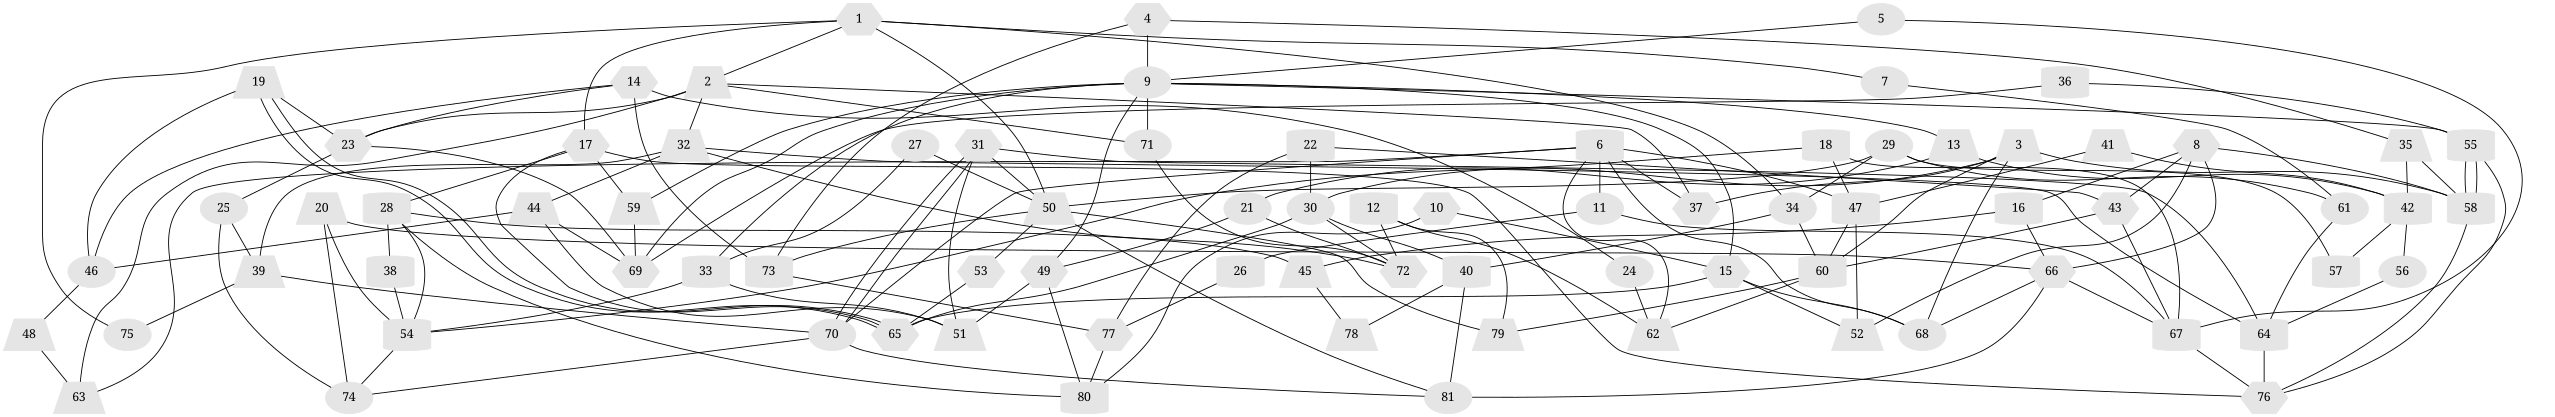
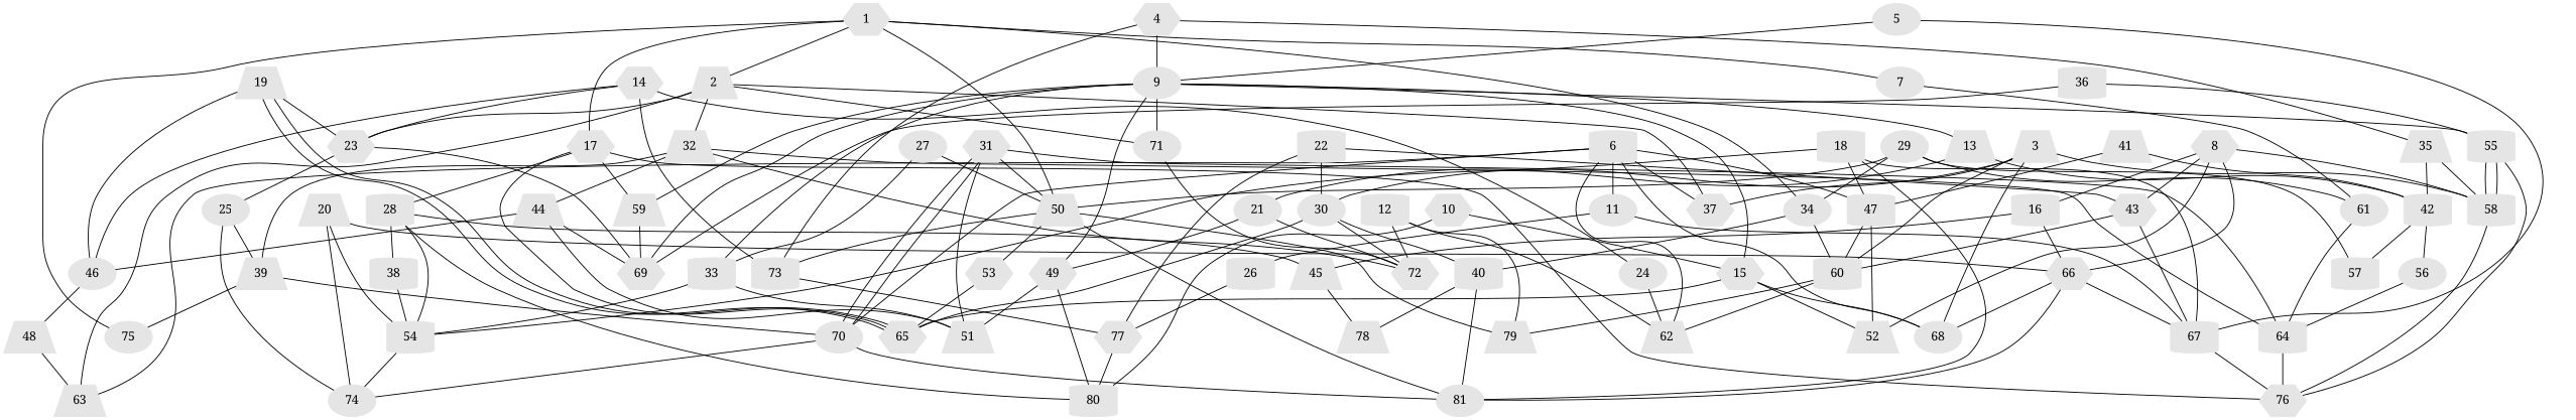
  graph {
    fontname="Noto Serif"
    node [color=gray90 fontname="Noto Serif" shape=cylinder style=filled]
    edge [fontname="Noto Serif"]
    1 [shape=hexagon]
    2 [shape=trapezium]
    7 [shape=ellipse]
    17 [shape=hexagon]
    34 [shape=ellipse]
    50 [shape=trapezium]
    75 [shape=ellipse]
    23 [shape=hexagon]
    32 [shape=trapezium]
    37 [shape=hexagon]
    71 [shape=ellipse]
    63 [shape=trapezium]
    61 [shape=ellipse]
    59 [shape=trapezium]
    65 [shape=hexagon]
    28
    76 [shape=hexagon]
    60
    40
    73
    79 [shape=trapezium]
    81 [shape=ellipse]
    53 [shape=hexagon]
    69 [shape=hexagon]
    25 [shape=ellipse]
    72 [shape=hexagon]
    39 [shape=trapezium]
    64
    44 [shape=trapezium]
    3 [shape=trapezium]
    30 [shape=ellipse]
    58
    68 [shape=ellipse]
    62 [shape=trapezium]
    4 [shape=hexagon]
    9 [shape=ellipse]
    35 [shape=trapezium]
    13 [shape=trapezium]
    15 [shape=hexagon]
    33
    49 [shape=hexagon]
    55
    42
    77 [shape=hexagon]
    5 [shape=ellipse]
    67
    6
    11 [shape=ellipse]
    47
    70 [shape=ellipse]
    26
    52 [shape=trapezium]
    74 [shape=ellipse]
    8 [shape=hexagon]
    16
    43 [shape=hexagon]
    66 [shape=hexagon]
    45 [shape=trapezium]
    21 [shape=ellipse]
    54
    51 [shape=trapezium]
    80
    10 [shape=hexagon]
    12
    57
    56 [shape=ellipse]
    14 [shape=hexagon]
    24 [shape=ellipse]
    46 [shape=ellipse]
    48 [shape=trapezium]
    78 [shape=trapezium]
    38
    18
    19 [shape=trapezium]
    20 [shape=trapezium]
    22
    27 [shape=ellipse]
    29 [shape=ellipse]
    31 [shape=hexagon]
    36
    41 [shape=trapezium]
    1 -- 2
    1 -- 7
    1 -- 17
    1 -- 34
    1 -- 50
    1 -- 75
    2 -- 23
    2 -- 32
    2 -- 37
    2 -- 71
    2 -- 63
    7 -- 61
    17 -- 59
    17 -- 65
    17 -- 28
    17 -- 76
    34 -- 60
    34 -- 40
    50 -- 73
    50 -- 79
    50 -- 81
    50 -- 53
    23 -- 69
    23 -- 25
    32 -- 72
    32 -- 39
    32 -- 64
    32 -- 44
    71 -- 72
    61 -- 64
    59 -- 69
    28 -- 45
    28 -- 54
    28 -- 80
    28 -- 38
    60 -- 79
    60 -- 62
    40 -- 81
    40 -- 78
    73 -- 77
    53 -- 65
    25 -- 39
    25 -- 74
    39 -- 75
    39 -- 70
    64 -- 76
    44 -- 69
    44 -- 51
    44 -- 46
    3 -- 37
    3 -- 60
    3 -- 30
    3 -- 58
    3 -- 68
    30 -- 65
    30 -- 40
    30 -- 72
    58 -- 76
    4 -- 73
    4 -- 9
    4 -- 35
    9 -- 71
    9 -- 59
    9 -- 69
    9 -- 13
    9 -- 15
    9 -- 33
    9 -- 49
    9 -- 55
    35 -- 58
    35 -- 42
    13 -- 42
    13 -- 21
    15 -- 65
    15 -- 68
    15 -- 52
    33 -- 54
    33 -- 51
    49 -- 51
    49 -- 80
    55 -- 76
    55 -- 58
    55 -- 58
    42 -- 57
    42 -- 56
    77 -- 80
    5 -- 9
    5 -- 67
    67 -- 76
    6 -- 37
    6 -- 63
    6 -- 68
    6 -- 62
    6 -- 11
    6 -- 47
    6 -- 70
    11 -- 67
    11 -- 26
    47 -- 60
    47 -- 52
    70 -- 81
    70 -- 74
    26 -- 77
    8 -- 58
    8 -- 52
    8 -- 16
    8 -- 43
    8 -- 66
    16 -- 66
    16 -- 45
    43 -- 60
    43 -- 67
    66 -- 81
    66 -- 68
    66 -- 67
    45 -- 78
    21 -- 72
    21 -- 49
    54 -- 74
    10 -- 15
    10 -- 80
    12 -- 79
    12 -- 72
    12 -- 62
    56 -- 64
    14 -- 23
    14 -- 73
    14 -- 24
    14 -- 46
    24 -- 62
    46 -- 48
    48 -- 63
    38 -- 54
+   18 -- 81
    18 -- 67
    18 -- 47
    18 -- 54
    19 -- 23
    19 -- 65
    19 -- 65
    19 -- 46
    20 -- 74
    20 -- 66
    20 -- 54
    22 -- 30
    22 -- 77
    22 -- 43
    27 -- 50
    27 -- 33
    29 -- 34
    29 -- 50
    29 -- 61
    29 -- 57
    31 -- 50
    31 -- 64
    31 -- 70
    31 -- 70
    31 -- 51
    36 -- 69
    36 -- 55
    41 -- 42
    41 -- 47
  }
